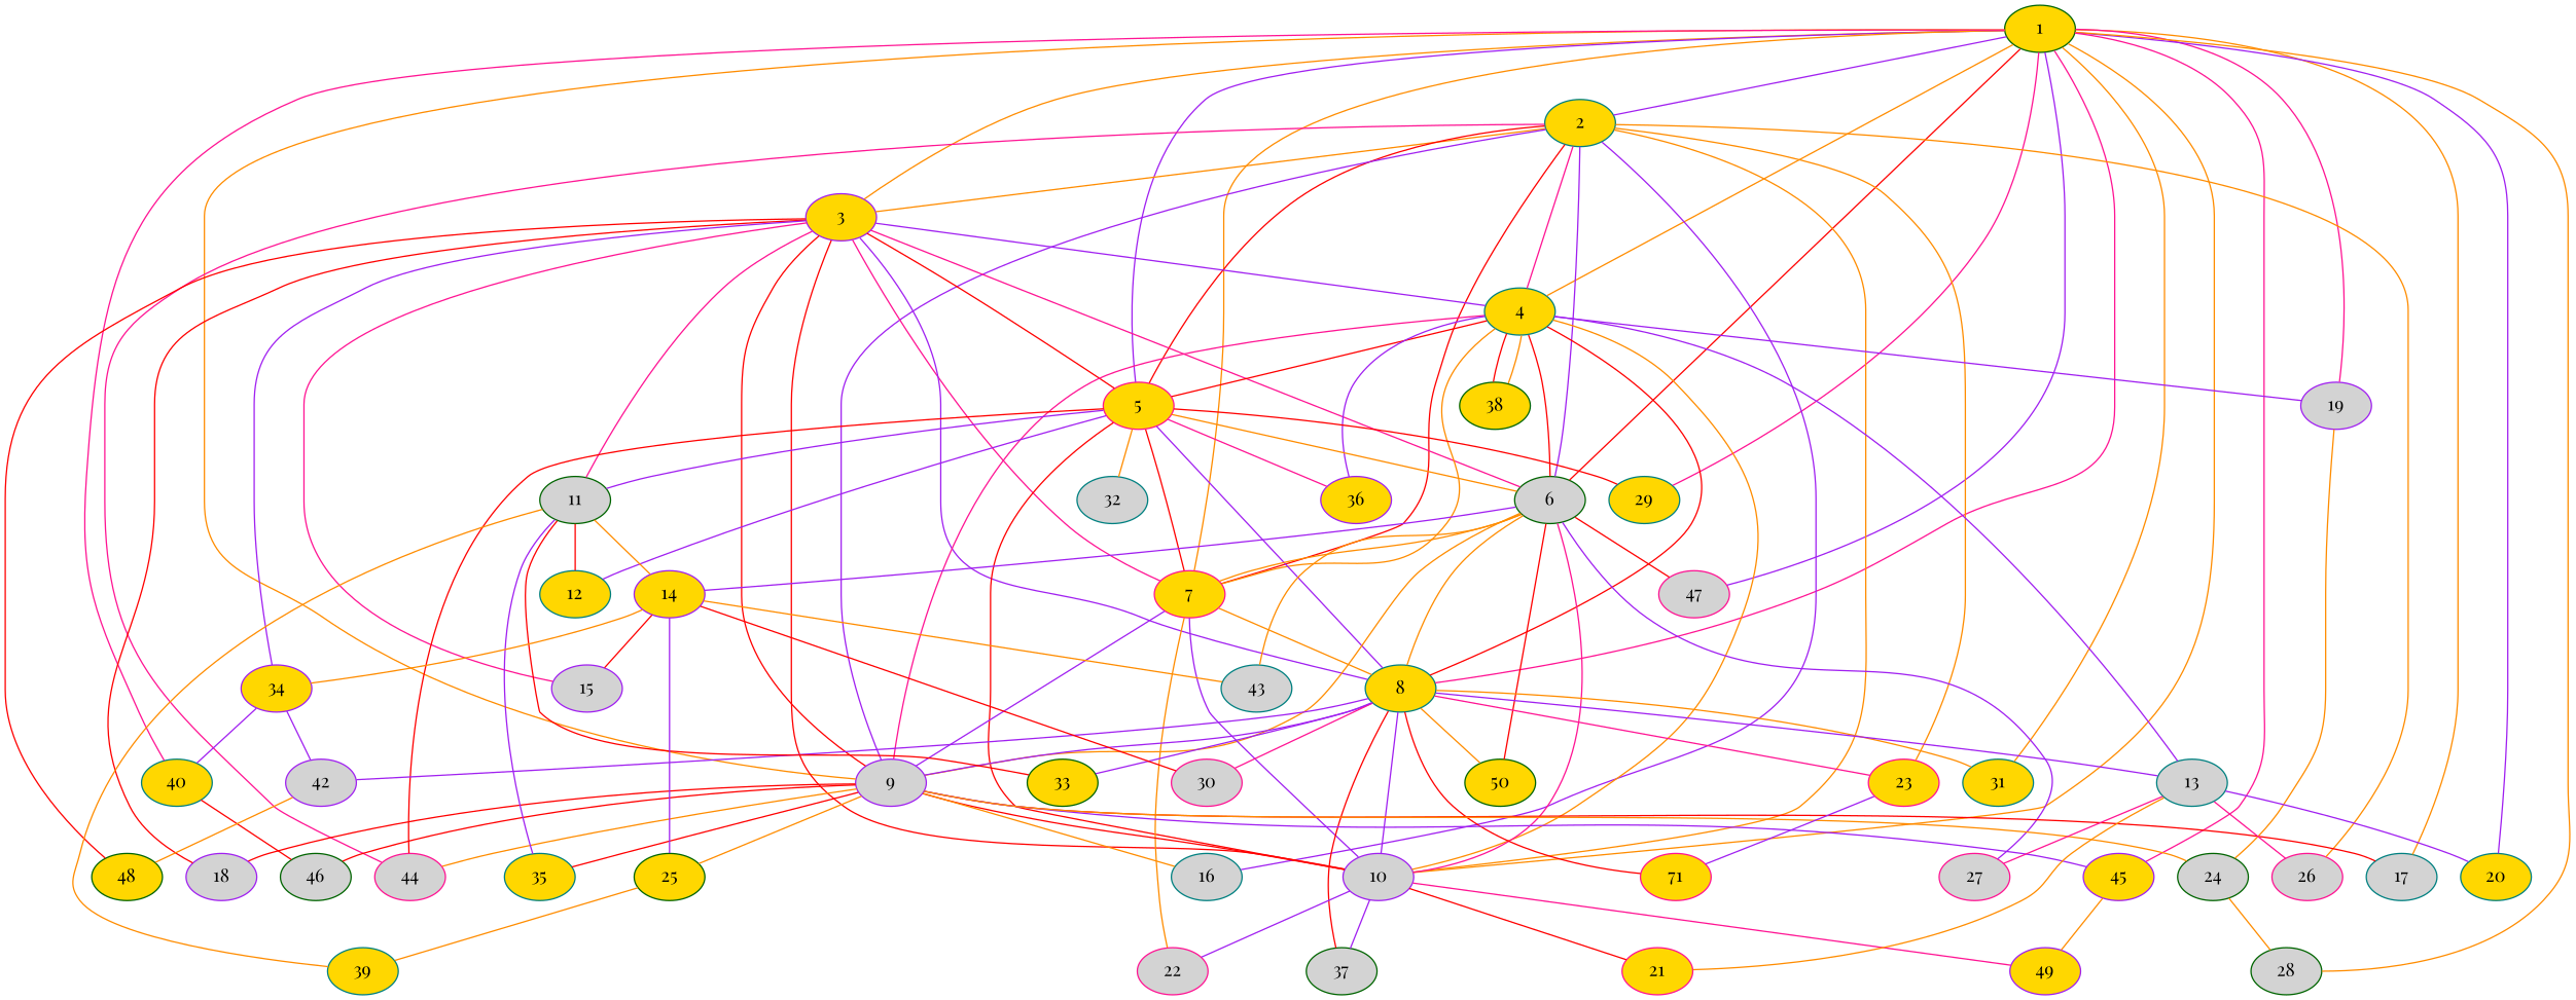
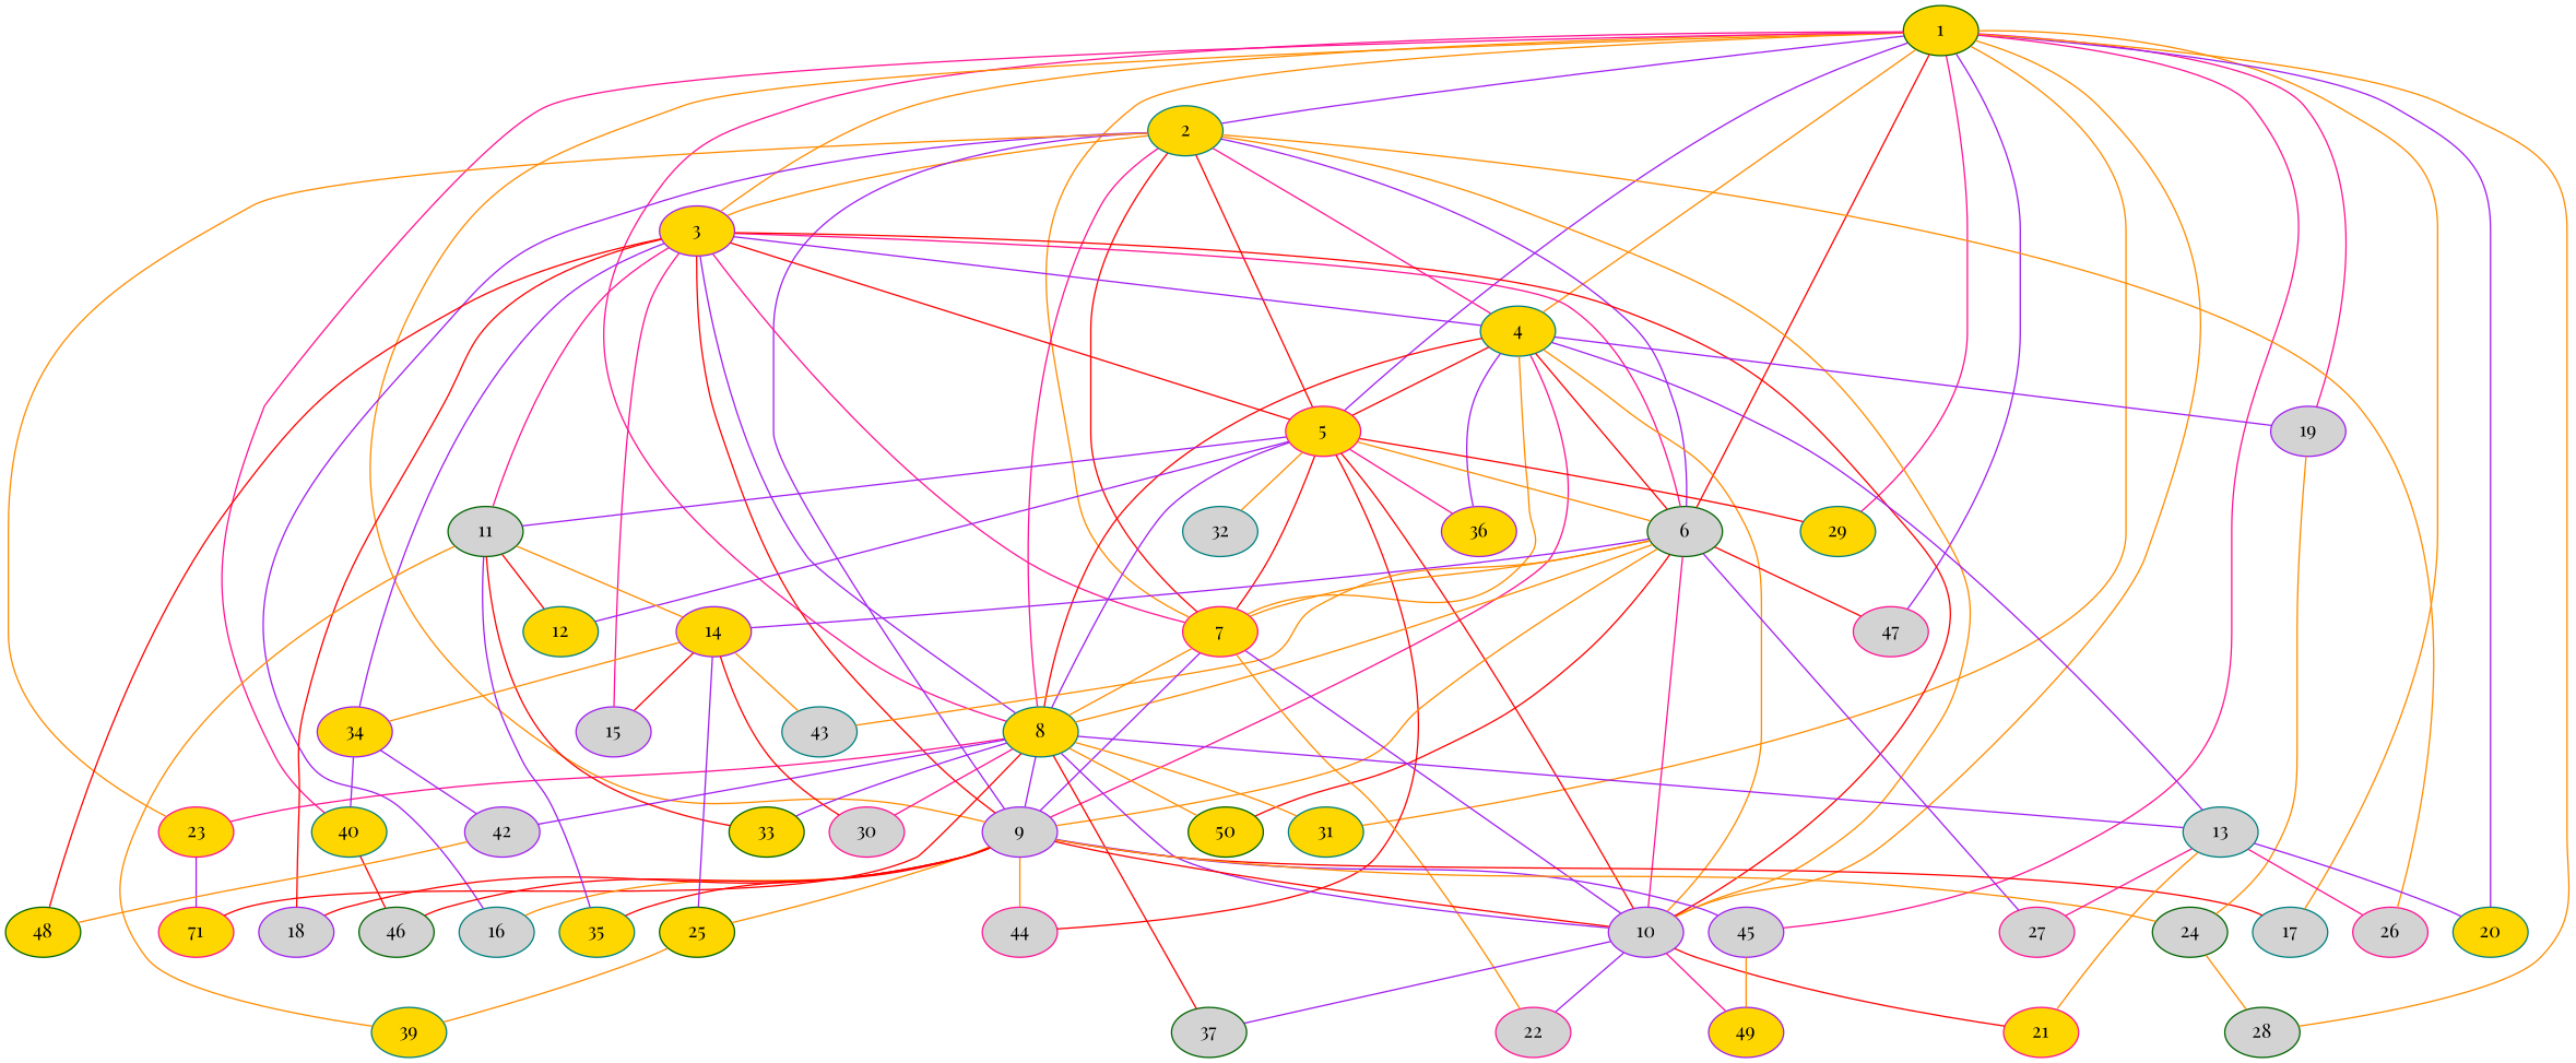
  graph {
    fontname="Playfair Display"
    node [color=teal fillcolor=gold fontname="Playfair Display" style=filled]
    edge [color=darkorange fontname="Playfair Display"]
    1 [color=darkgreen]
    2
    3 [color=purple]
    4
    5 [color=deeppink]
    6 [color=darkgreen fillcolor=lightgrey]
    7 [color=deeppink]
    8
    9 [color=purple fillcolor=lightgrey]
    10 [color=purple fillcolor=lightgrey]
    17 [fillcolor=lightgrey]
    19 [color=purple fillcolor=lightgrey]
    20
    28 [color=darkgreen fillcolor=lightgrey]
    29
    31
    40
-   45 [color=purple]
+   45 [color=purple fillcolor=lightgrey]
    47 [color=deeppink fillcolor=lightgrey]
    16 [fillcolor=lightgrey]
    23 [color=deeppink]
    26 [color=deeppink fillcolor=lightgrey]
    11 [color=darkgreen fillcolor=lightgrey]
    15 [color=purple fillcolor=lightgrey]
    18 [color=purple fillcolor=lightgrey]
    34 [color=purple]
    48 [color=darkgreen]
    13 [fillcolor=lightgrey]
    36 [color=purple]
-   38 [color=darkgreen]
    32 [fillcolor=lightgrey]
    12
    44 [color=deeppink fillcolor=lightgrey]
    14 [color=purple]
    27 [color=deeppink fillcolor=lightgrey]
    43 [fillcolor=lightgrey]
    50 [color=darkgreen]
    22 [color=deeppink fillcolor=lightgrey]
    30 [color=deeppink fillcolor=lightgrey]
    33 [color=darkgreen]
    37 [color=darkgreen fillcolor=lightgrey]
    n42 [color=deeppink label=71]
    42 [color=purple fillcolor=lightgrey]
    24 [color=darkgreen fillcolor=lightgrey]
    25 [color=darkgreen]
    35
    46 [color=darkgreen fillcolor=lightgrey]
    21 [color=deeppink]
    49 [color=purple]
    39
    1 -- 2 [color=purple]
    1 -- 3
    1 -- 4
    1 -- 5 [color=purple]
    1 -- 6 [color=red]
    1 -- 7
    1 -- 8 [color=deeppink]
    1 -- 9
    1 -- 10
    1 -- 17
    1 -- 19 [color=deeppink]
    1 -- 20 [color=purple]
    1 -- 28
    1 -- 29 [color=deeppink]
    1 -- 31
    1 -- 40 [color=deeppink]
    1 -- 45 [color=deeppink]
    1 -- 47 [color=purple]
    2 -- 3
    2 -- 4 [color=deeppink]
    2 -- 5 [color=red]
    2 -- 6 [color=purple]
    2 -- 7 [color=red]
-   2 -- 44 [color=deeppink]
+   2 -- 8 [color=deeppink]
    2 -- 9 [color=purple]
    2 -- 10
    2 -- 16 [color=purple]
    2 -- 23
    2 -- 26
    3 -- 4 [color=purple]
    3 -- 5 [color=red]
    3 -- 6 [color=deeppink]
    3 -- 7 [color=deeppink]
    3 -- 8 [color=purple]
    3 -- 9 [color=red]
    3 -- 10 [color=red]
    3 -- 11 [color=deeppink]
    3 -- 15 [color=deeppink]
    3 -- 18 [color=red]
    3 -- 34 [color=purple]
    3 -- 48 [color=red]
    4 -- 5 [color=red]
    4 -- 6 [color=red]
    4 -- 7
    4 -- 8 [color=red]
    4 -- 9 [color=deeppink]
    4 -- 10
    4 -- 19 [color=purple]
    4 -- 13 [color=purple]
    4 -- 36 [color=purple]
-   4 -- 38 [color=red]
-   4 -- 38
    5 -- 6
    5 -- 7 [color=red]
    5 -- 8 [color=purple]
    5 -- 10 [color=red]
    5 -- 29 [color=red]
    5 -- 11 [color=purple]
    5 -- 36 [color=deeppink]
    5 -- 32
    5 -- 12 [color=purple]
    5 -- 44 [color=red]
    6 -- 7
    6 -- 8
    6 -- 9
    6 -- 10 [color=deeppink]
    6 -- 47 [color=red]
    6 -- 14 [color=purple]
    6 -- 27 [color=purple]
    6 -- 43
    6 -- 50 [color=red]
    7 -- 8
    7 -- 9 [color=purple]
    7 -- 10 [color=purple]
    7 -- 22
    8 -- 9 [color=purple]
    8 -- 10 [color=purple]
    8 -- 31
    8 -- 23 [color=deeppink]
    8 -- 13 [color=purple]
    8 -- 50
    8 -- 30 [color=deeppink]
    8 -- 33 [color=purple]
    8 -- 37 [color=red]
    8 -- n42 [color=red]
    8 -- 42 [color=purple]
    9 -- 10 [color=red]
    9 -- 17 [color=red]
    9 -- 45 [color=purple]
    9 -- 16
    9 -- 18 [color=red]
    9 -- 44
    9 -- 24
    9 -- 25
    9 -- 35 [color=red]
    9 -- 46 [color=red]
    10 -- 22 [color=purple]
    10 -- 37 [color=purple]
    10 -- 21 [color=red]
    10 -- 49 [color=deeppink]
    19 -- 24
    40 -- 46 [color=red]
    45 -- 49
    23 -- n42 [color=purple]
    11 -- 12 [color=red]
    11 -- 14
    11 -- 33 [color=red]
    11 -- 35 [color=purple]
    11 -- 39
    34 -- 40 [color=purple]
    34 -- 42 [color=purple]
    13 -- 20 [color=purple]
    13 -- 26 [color=deeppink]
    13 -- 27 [color=deeppink]
    13 -- 21
    14 -- 15 [color=red]
    14 -- 34
    14 -- 43
    14 -- 30 [color=red]
    14 -- 25 [color=purple]
    42 -- 48
    24 -- 28
    25 -- 39
  }
